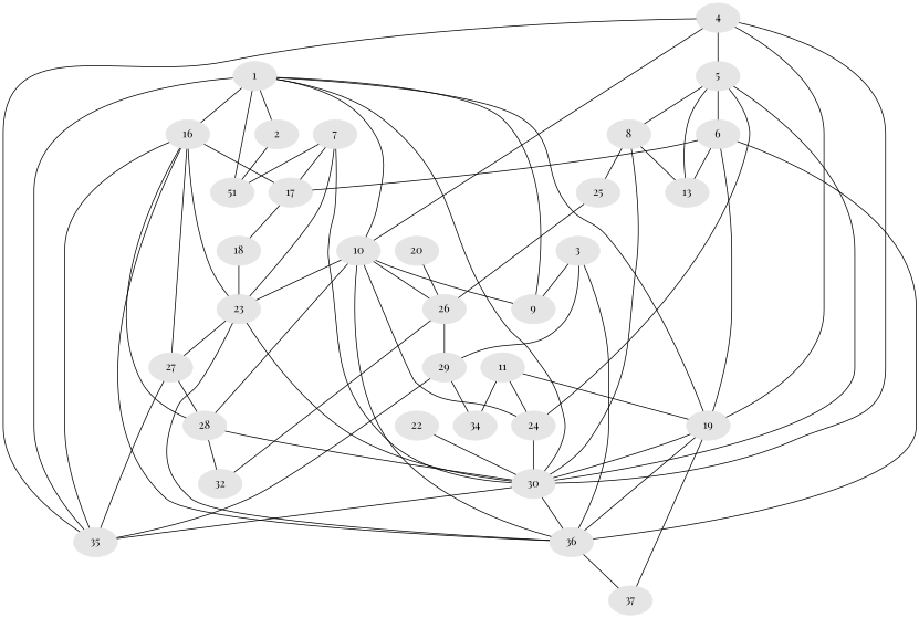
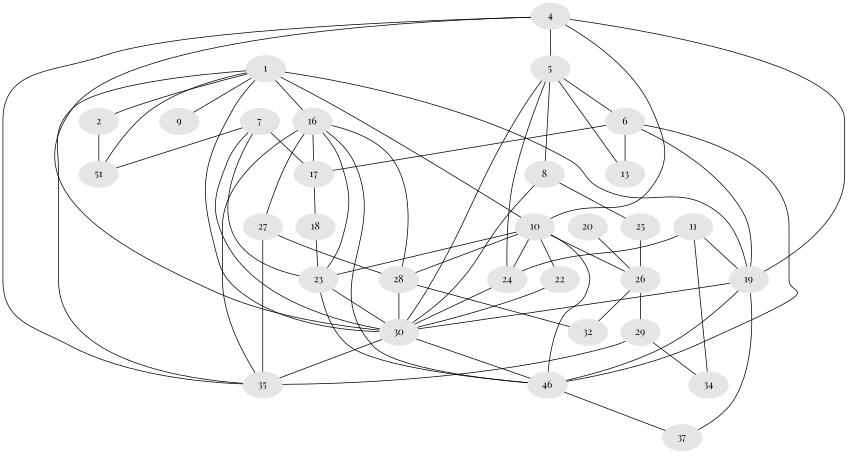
  graph {
    fontname="Playfair Display"
    node [color=gray90 fontname="Playfair Display" style=filled]
    edge [fontname="Playfair Display" weight=1.0]
    1
    2
    9
    16
    19
    n6 [label=51]
    30
    35
    10
    17
-   36
+   36 [label=46]
    23
    28
    27
    18
    37
-   3
    29
    34
    4
    5
    6
    8
    13
    24
    22
    26
    25
    7
    32
    11
    20
    1 -- 2
    1 -- 9
    1 -- 16 [weight=3.0]
    1 -- 19
    1 -- n6
    1 -- 30
    1 -- 35
    1 -- 10
    2 -- n6
    16 -- 35
    16 -- 17
    16 -- 36
    16 -- 23
    16 -- 28
    16 -- 27
    19 -- 30
    19 -- 36
    19 -- 37
    30 -- 35 [weight=2.0]
    30 -- 36
    10 -- 36
    10 -- 23
    10 -- 28
    10 -- 24
-   10 -- 9
+   10 -- 22
    10 -- 26
    17 -- 18
    36 -- 37
    23 -- 30
    23 -- 36
-   23 -- 27
    28 -- 30
    28 -- 32
    27 -- 35
    27 -- 28 [weight=2.0]
    18 -- 23
-   3 -- 9
-   3 -- 36
-   3 -- 29
    29 -- 35
    29 -- 34
    4 -- 19
    4 -- 30
    4 -- 35
    4 -- 10
    4 -- 5
    5 -- 30
    5 -- 6
    5 -- 8
    5 -- 13
    5 -- 24
    6 -- 19
    6 -- 17
    6 -- 36
    6 -- 13
    8 -- 30
-   8 -- 13
    8 -- 25
    24 -- 30
    22 -- 30
    26 -- 29
    26 -- 32
    25 -- 26
    7 -- n6
    7 -- 30
    7 -- 17
    7 -- 23
    11 -- 19
    11 -- 34 [weight=2.0]
    11 -- 24
    20 -- 26
  }
